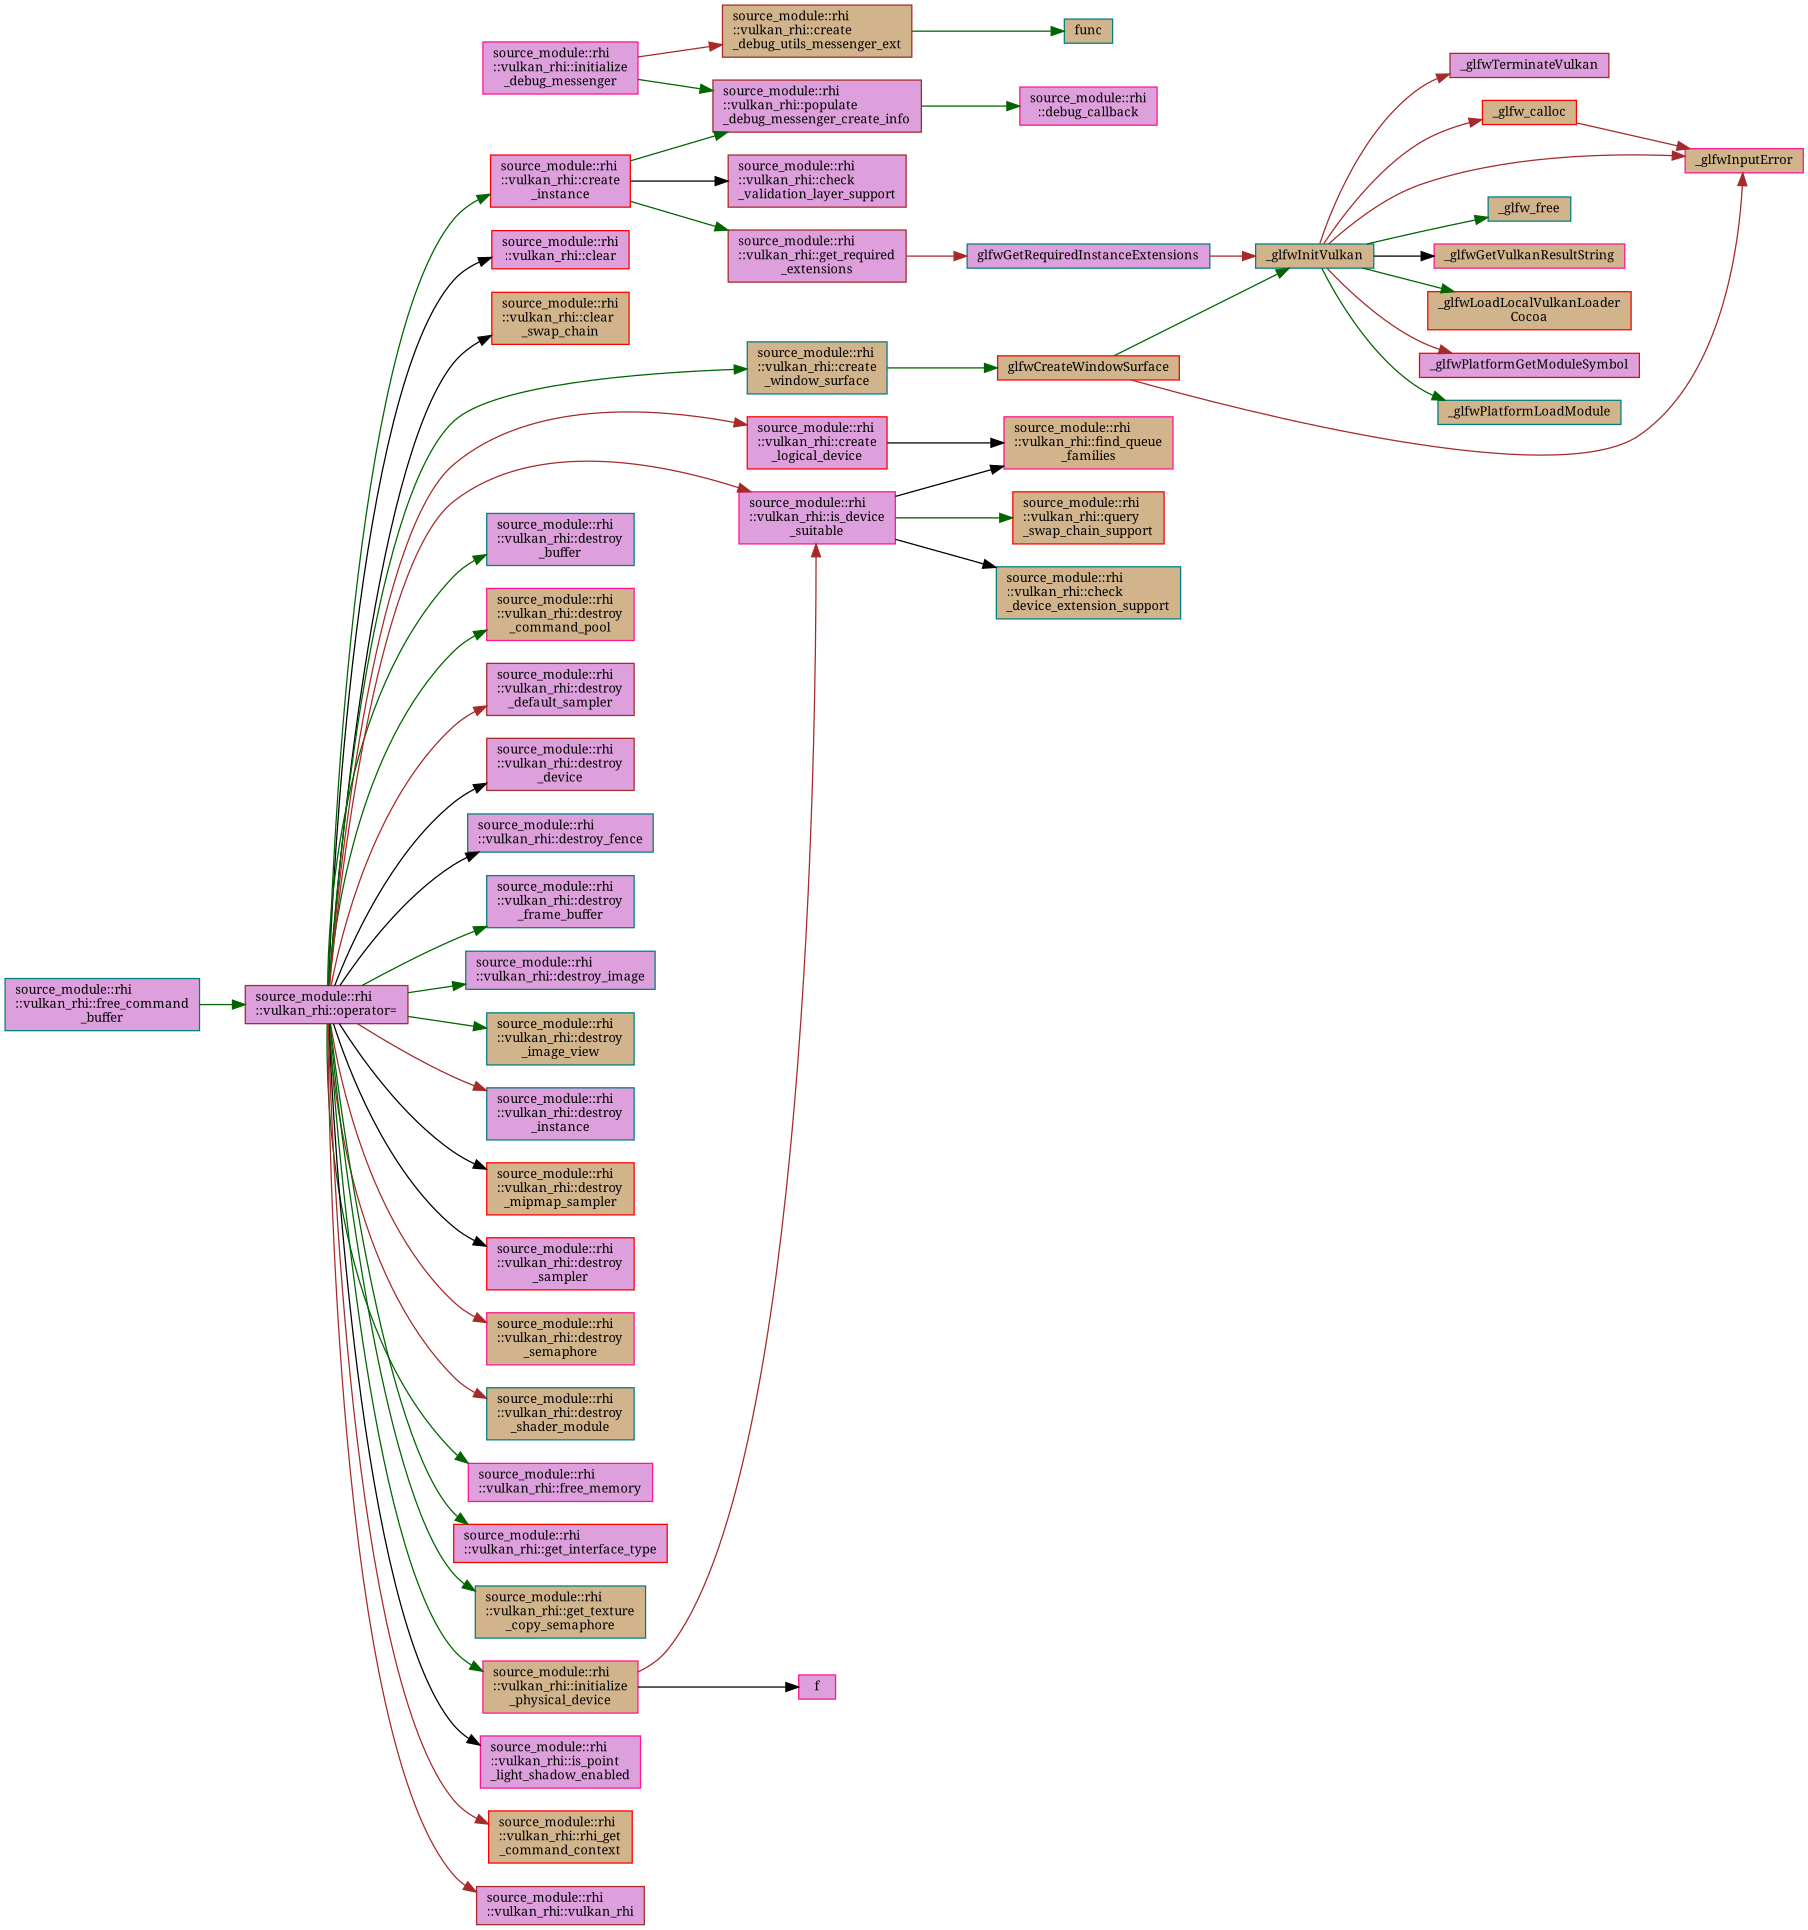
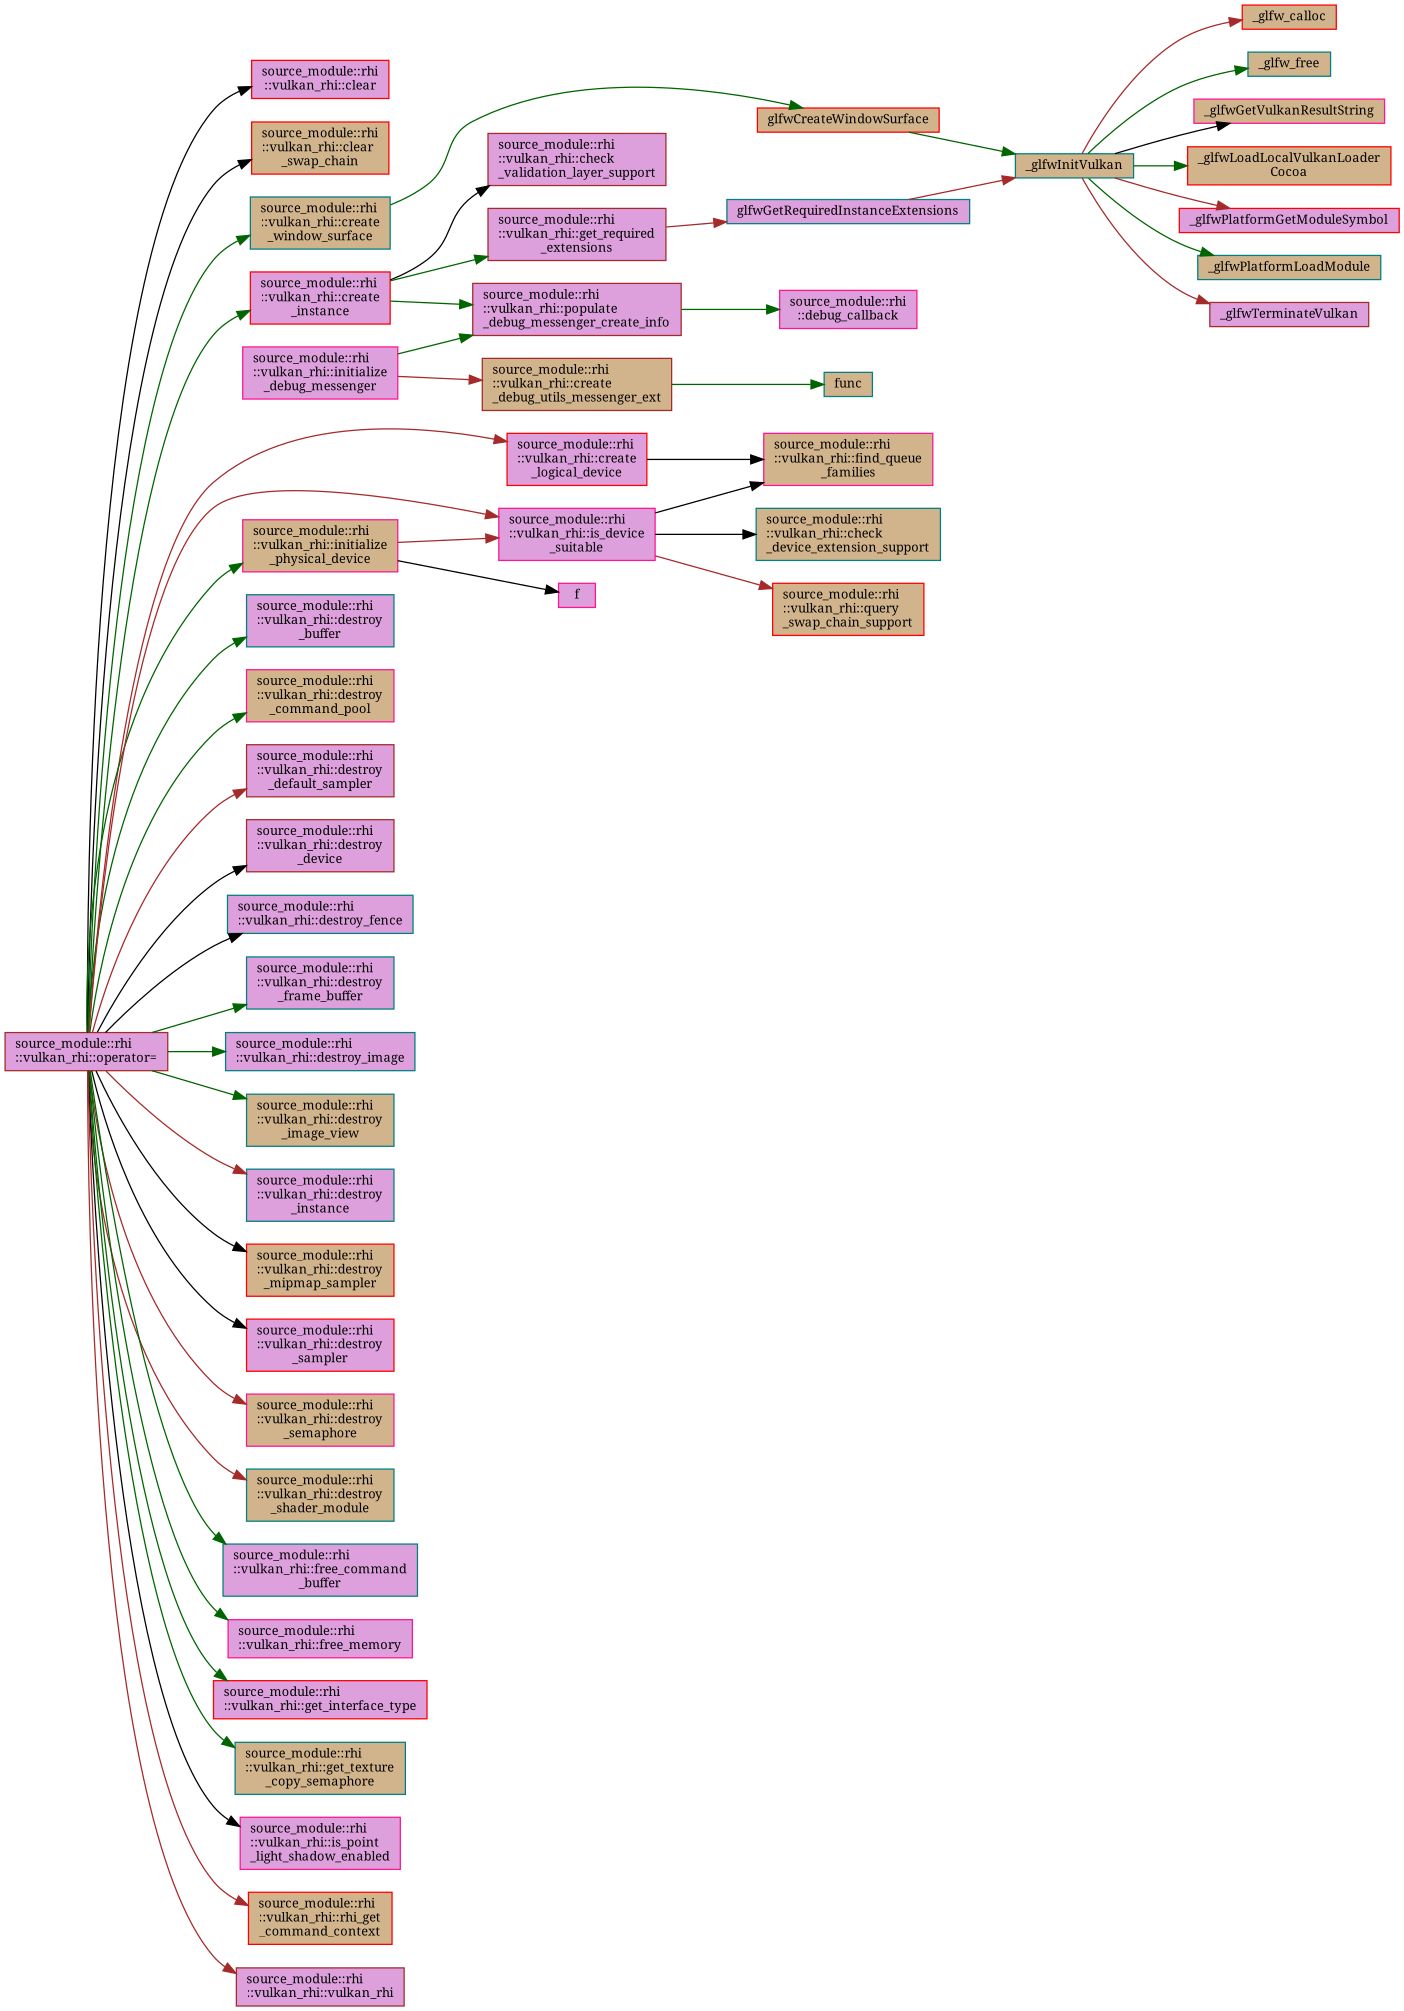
  digraph {
    fontname="Noto Serif"
    rankdir=LR
    node [color=teal fillcolor=plum fontname="Noto Serif" fontsize=10 shape=box style=filled]
    edge [color=darkgreen fontname="Noto Serif" fontsize=10 labelfontname=Helvetica labelfontsize=10 style=solid]
    n1 [color=brown fontcolor=black height=0.2 label="source_module::rhi\l::vulkan_rhi::operator=" width=0.4]
    n2 [color=red height=0.2 label="source_module::rhi\l::vulkan_rhi::clear" width=0.4]
    n3 [color=red fillcolor=tan height=0.2 label="source_module::rhi\l::vulkan_rhi::clear\l_swap_chain" width=0.4]
    n4 [color=red height=0.2 label="source_module::rhi\l::vulkan_rhi::create\l_instance" width=0.4]
    n5 [color=red height=0.2 label="source_module::rhi\l::vulkan_rhi::create\l_logical_device" width=0.4]
    n6 [fillcolor=tan height=0.2 label="source_module::rhi\l::vulkan_rhi::create\l_window_surface" width=0.4]
    n7 [height=0.2 label="source_module::rhi\l::vulkan_rhi::destroy\l_buffer" width=0.4]
    n8 [color=deeppink fillcolor=tan height=0.2 label="source_module::rhi\l::vulkan_rhi::destroy\l_command_pool" width=0.4]
    n9 [color=brown height=0.2 label="source_module::rhi\l::vulkan_rhi::destroy\l_default_sampler" width=0.4]
    n10 [color=brown height=0.2 label="source_module::rhi\l::vulkan_rhi::destroy\l_device" width=0.4]
    n11 [height=0.2 label="source_module::rhi\l::vulkan_rhi::destroy_fence" width=0.4]
    n12 [height=0.2 label="source_module::rhi\l::vulkan_rhi::destroy\l_frame_buffer" width=0.4]
    n13 [height=0.2 label="source_module::rhi\l::vulkan_rhi::destroy_image" width=0.4]
    n14 [fillcolor=tan height=0.2 label="source_module::rhi\l::vulkan_rhi::destroy\l_image_view" width=0.4]
    n15 [height=0.2 label="source_module::rhi\l::vulkan_rhi::destroy\l_instance" width=0.4]
    n16 [color=red fillcolor=tan height=0.2 label="source_module::rhi\l::vulkan_rhi::destroy\l_mipmap_sampler" width=0.4]
    n17 [color=red height=0.2 label="source_module::rhi\l::vulkan_rhi::destroy\l_sampler" width=0.4]
    n18 [color=deeppink fillcolor=tan height=0.2 label="source_module::rhi\l::vulkan_rhi::destroy\l_semaphore" width=0.4]
    n19 [fillcolor=tan height=0.2 label="source_module::rhi\l::vulkan_rhi::destroy\l_shader_module" width=0.4]
    n20 [height=0.2 label="source_module::rhi\l::vulkan_rhi::free_command\l_buffer" width=0.4]
    n21 [color=deeppink height=0.2 label="source_module::rhi\l::vulkan_rhi::free_memory" width=0.4]
    n22 [color=red height=0.2 label="source_module::rhi\l::vulkan_rhi::get_interface_type" width=0.4]
    n23 [fillcolor=tan height=0.2 label="source_module::rhi\l::vulkan_rhi::get_texture\l_copy_semaphore" width=0.4]
    n24 [color=deeppink fillcolor=tan height=0.2 label="source_module::rhi\l::vulkan_rhi::initialize\l_physical_device" width=0.4]
    n25 [color=deeppink height=0.2 label="source_module::rhi\l::vulkan_rhi::is_point\l_light_shadow_enabled" width=0.4]
    n26 [color=red fillcolor=tan height=0.2 label="source_module::rhi\l::vulkan_rhi::rhi_get\l_command_context" width=0.4]
    n27 [color=brown height=0.2 label="source_module::rhi\l::vulkan_rhi::vulkan_rhi" width=0.4]
    n28 [color=deeppink height=0.2 label="source_module::rhi\l::vulkan_rhi::is_device\l_suitable" width=0.4]
    n29 [color=brown height=0.2 label="source_module::rhi\l::vulkan_rhi::check\l_validation_layer_support" width=0.4]
    n30 [color=brown height=0.2 label="source_module::rhi\l::vulkan_rhi::get_required\l_extensions" width=0.4]
    n31 [color=brown height=0.2 label="source_module::rhi\l::vulkan_rhi::populate\l_debug_messenger_create_info" width=0.4]
    n32 [color=deeppink fillcolor=tan height=0.2 label="source_module::rhi\l::vulkan_rhi::find_queue\l_families" width=0.4]
    n33 [color=red fillcolor=tan height=0.2 label=glfwCreateWindowSurface width=0.4]
    n34 [color=deeppink height=0.2 label="source_module::rhi\l::vulkan_rhi::initialize\l_debug_messenger" width=0.4]
    n35 [color=brown fillcolor=tan height=0.2 label="source_module::rhi\l::vulkan_rhi::create\l_debug_utils_messenger_ext" width=0.4]
    n36 [color=deeppink height=0.2 label=f width=0.4]
    n37 [height=0.2 label=glfwGetRequiredInstanceExtensions width=0.4]
    n38 [color=deeppink height=0.2 label="source_module::rhi\l::debug_callback" width=0.4]
    n39 [fillcolor=tan height=0.2 label=_glfwInitVulkan width=0.4]
    n40 [color=red fillcolor=tan height=0.2 label=_glfw_calloc width=0.4]
-   n41 [color=deeppink fillcolor=tan height=0.2 label=_glfwInputError width=0.4]
    n42 [fillcolor=tan height=0.2 label=_glfw_free width=0.4]
    n43 [color=deeppink fillcolor=tan height=0.2 label=_glfwGetVulkanResultString width=0.4]
    n44 [color=red fillcolor=tan height=0.2 label="_glfwLoadLocalVulkanLoader\lCocoa" width=0.4]
    n45 [color=red height=0.2 label=_glfwPlatformGetModuleSymbol width=0.4]
    n46 [fillcolor=tan height=0.2 label=_glfwPlatformLoadModule width=0.4]
    n47 [color=brown height=0.2 label=_glfwTerminateVulkan width=0.4]
    n48 [fillcolor=tan height=0.2 label=func width=0.4]
    n49 [fillcolor=tan height=0.2 label="source_module::rhi\l::vulkan_rhi::check\l_device_extension_support" width=0.4]
    n50 [color=red fillcolor=tan height=0.2 label="source_module::rhi\l::vulkan_rhi::query\l_swap_chain_support" width=0.4]
    n1 -> n2 [color=black]
    n1 -> n3 [color=black]
    n1 -> n4
    n1 -> n5 [color=brown]
    n1 -> n6
    n1 -> n7
    n1 -> n8
    n1 -> n9 [color=brown]
    n1 -> n10 [color=black]
    n1 -> n11 [color=black]
    n1 -> n12
    n1 -> n13
    n1 -> n14
    n1 -> n15 [color=brown]
    n1 -> n16 [color=black]
    n1 -> n17 [color=black]
    n1 -> n18 [color=brown]
    n1 -> n19 [color=brown]
-   n20 -> n1
+   n1 -> n20
    n1 -> n21
    n1 -> n22
    n1 -> n23
    n1 -> n24
    n1 -> n25 [color=black]
    n1 -> n26 [color=brown]
    n1 -> n27 [color=brown]
    n1 -> n28 [color=brown]
    n4 -> n29 [color=black]
    n4 -> n30
    n4 -> n31
    n5 -> n32 [color=black]
    n6 -> n33
    n24 -> n28 [color=brown]
    n24 -> n36 [color=black]
    n28 -> n32 [color=black]
    n28 -> n49 [color=black]
-   n28 -> n50
+   n28 -> n50 [color=brown]
    n30 -> n37 [color=brown]
    n31 -> n38
    n33 -> n39
-   n33 -> n41 [color=brown]
    n34 -> n31
    n34 -> n35 [color=brown]
    n35 -> n48
    n37 -> n39 [color=brown]
    n39 -> n40 [color=brown]
-   n39 -> n41 [color=brown]
    n39 -> n42
    n39 -> n43 [color=black]
    n39 -> n44
    n39 -> n45 [color=brown]
    n39 -> n46
    n39 -> n47 [color=brown]
-   n40 -> n41 [color=brown]
  }
